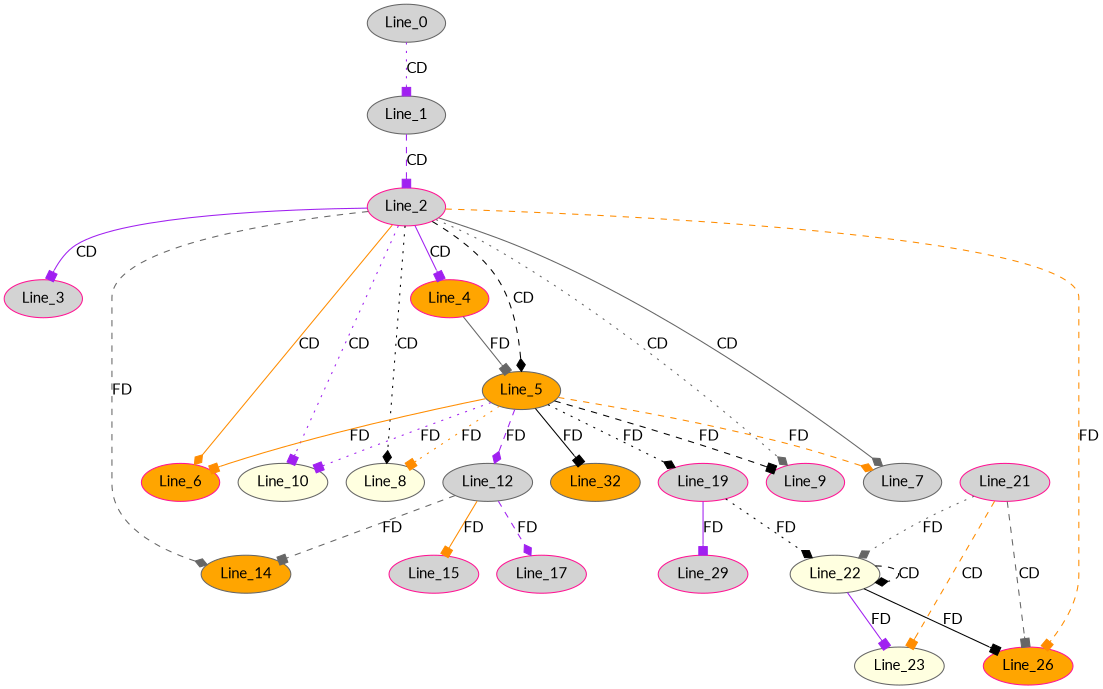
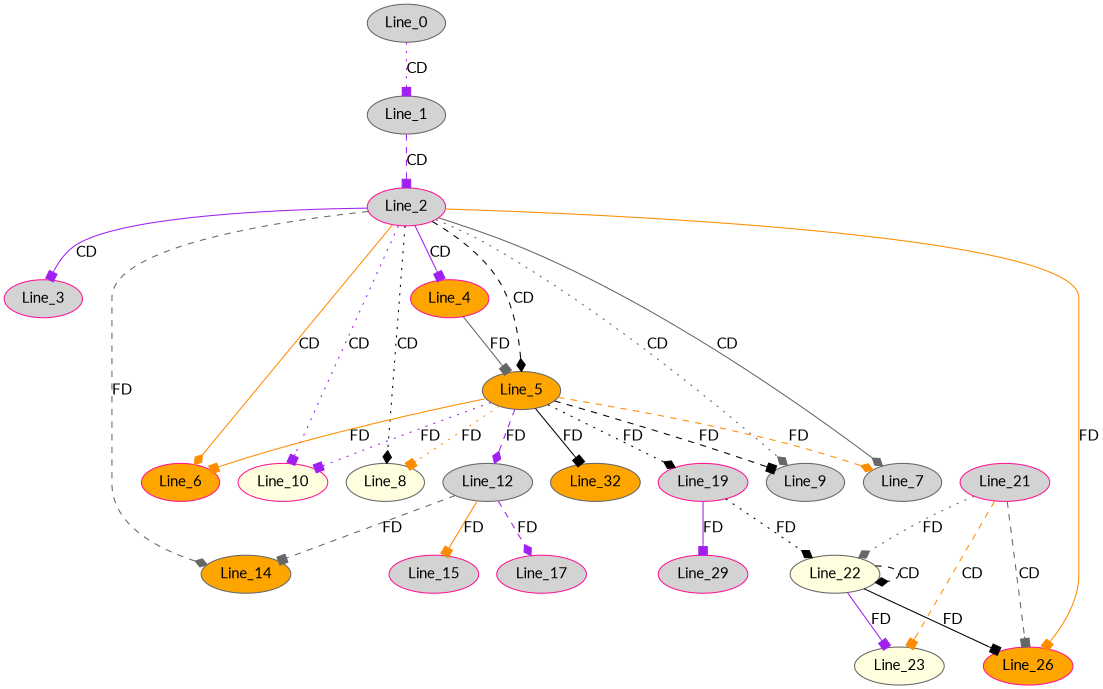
  digraph {
    fontname=Lato
    node [color=gray40 fillcolor=lightgrey fontname=Lato style=filled]
    edge [arrowhead=box color=purple fontname=Lato style=solid]
    Line_0
    Line_1
    Line_2 [color=deeppink]
    Line_3 [color=deeppink]
    Line_4 [color=deeppink fillcolor=orange]
    Line_5 [fillcolor=orange]
    Line_6 [color=deeppink fillcolor=orange]
    Line_7
    Line_8 [fillcolor=lightyellow]
-   Line_9 [color=deeppink]
-   Line_10 [fillcolor=lightyellow]
+   Line_9
+   Line_10 [color=deeppink fillcolor=lightyellow]
    Line_14 [fillcolor=orange]
    Line_26 [color=deeppink fillcolor=orange]
    Line_12
    Line_19 [color=deeppink]
    Line_32 [fillcolor=orange]
    Line_15 [color=deeppink]
    Line_17 [color=deeppink]
    Line_22 [fillcolor=lightyellow]
    Line_29 [color=deeppink]
    Line_23 [fillcolor=lightyellow]
    Line_21 [color=deeppink]
    Line_0 -> Line_1 [label=CD style=dotted]
    Line_1 -> Line_2 [label=CD style=dashed]
    Line_2 -> Line_3 [label=CD]
    Line_2 -> Line_4 [label=CD]
    Line_2 -> Line_5 [arrowhead=diamond color=black label=CD style=dashed]
    Line_2 -> Line_6 [arrowhead=diamond color=darkorange label=CD]
    Line_2 -> Line_7 [arrowhead=diamond color=gray40 label=CD]
    Line_2 -> Line_8 [arrowhead=diamond color=black label=CD style=dotted]
    Line_2 -> Line_9 [arrowhead=diamond color=gray40 label=CD style=dotted]
    Line_2 -> Line_10 [label=CD style=dotted]
    Line_2 -> Line_14 [arrowhead=diamond color=gray40 label=FD style=dashed]
-   Line_2 -> Line_26 [color=darkorange label=FD style=dashed]
+   Line_2 -> Line_26 [color=darkorange label=FD]
    Line_4 -> Line_5 [color=gray40 label=FD]
    Line_5 -> Line_6 [color=darkorange label=FD]
    Line_5 -> Line_7 [arrowhead=diamond color=darkorange label=FD style=dashed]
    Line_5 -> Line_8 [color=darkorange label=FD style=dotted]
    Line_5 -> Line_9 [color=black label=FD style=dashed]
    Line_5 -> Line_10 [label=FD style=dotted]
    Line_5 -> Line_12 [arrowhead=diamond label=FD style=dashed]
    Line_5 -> Line_19 [arrowhead=diamond color=black label=FD style=dotted]
    Line_5 -> Line_32 [color=black label=FD]
    Line_12 -> Line_14 [color=gray40 label=FD style=dashed]
    Line_12 -> Line_15 [color=darkorange label=FD]
    Line_12 -> Line_17 [arrowhead=diamond label=FD style=dashed]
    Line_19 -> Line_22 [arrowhead=diamond color=black label=FD style=dotted]
    Line_19 -> Line_29 [label=FD]
    Line_22 -> Line_26 [color=black label=FD]
    Line_22 -> Line_22 [arrowhead=diamond color=black label=CD style=dashed]
    Line_22 -> Line_23 [label=FD]
    Line_21 -> Line_26 [color=gray40 label=CD style=dashed]
    Line_21 -> Line_22 [arrowhead=diamond color=gray40 label=FD style=dotted]
    Line_21 -> Line_23 [color=darkorange label=CD style=dashed]
  }
